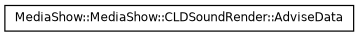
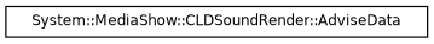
  digraph {
    rankdir=LR
-   n1 [color=black fillcolor=white fontname=Helvetica fontsize=10 height=0.2 label="MediaShow::MediaShow::CLDSoundRender::AdviseData" shape=record style=filled width=0.4]
+   n1 [color=black fillcolor=white fontname=Helvetica fontsize=10 height=0.2 label="System::MediaShow::CLDSoundRender::AdviseData" shape=record style=filled width=0.4]
  }
